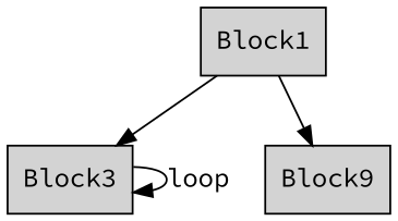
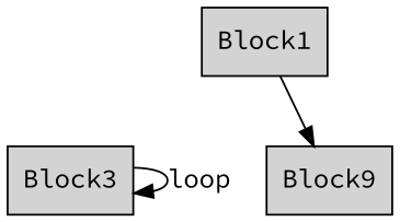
  digraph {
    fontname="Source Code Pro"
    node [fontname="Source Code Pro" shape=box style=filled]
    edge [fontname="Source Code Pro"]
    n1 [label=Block1]
    n2 [label=Block3]
    n3 [label=Block9]
-   n1 -> n2
    n1 -> n3
    n2 -> n2 [label=loop]
  }
